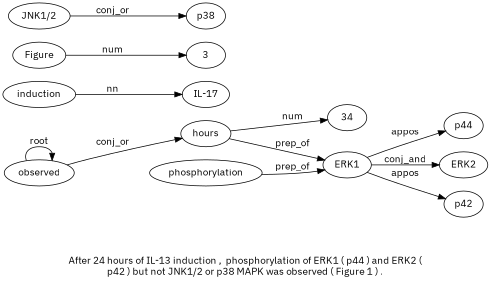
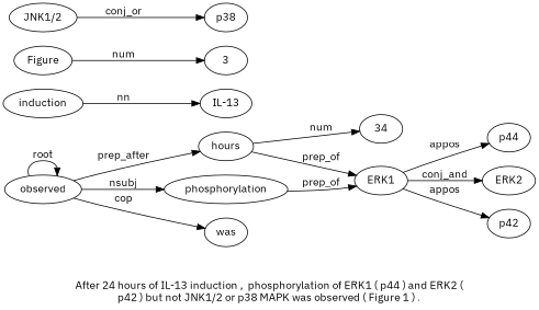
  digraph {
    fontname="IBM Plex Sans"
    label="After 24 hours of IL-13 induction ,  phosphorylation of ERK1 ( p44 ) and ERK2 (\np42 ) but not JNK1/2 or p38 MAPK was observed ( Figure 1 ) ."
    rankdir=LR
    node [fillcolor=white fontname="IBM Plex Sans" style=filled]
    edge [fontname="IBM Plex Sans"]
    n1 [label=hours]
    n2 [label=34]
    n3 [label=ERK1]
    n4 [label=induction]
-   n5 [label="IL-17"]
+   n5 [label="IL-13"]
    n6 [label=observed]
    n7 [label=phosphorylation]
+   n8 [label=was]
    n9 [label=Figure]
    n10 [label=3]
    n11 [label=p44]
    n12 [label=ERK2]
    n13 [label=p42]
    n14 [label="JNK1/2"]
    n15 [label=p38]
    n1 -> n2 [label=num]
    n1 -> n3 [label=prep_of]
    n3 -> n11 [label=appos]
    n3 -> n12 [label=conj_and]
    n3 -> n13 [label=appos]
    n4 -> n5 [label=nn]
-   n6 -> n1 [label=conj_or]
+   n6 -> n1 [label=prep_after]
    n6 -> n6 [label=root]
+   n6 -> n7 [label=nsubj]
+   n6 -> n8 [label=cop]
    n7 -> n3 [label=prep_of]
    n9 -> n10 [label=num]
    n14 -> n15 [label=conj_or]
  }
